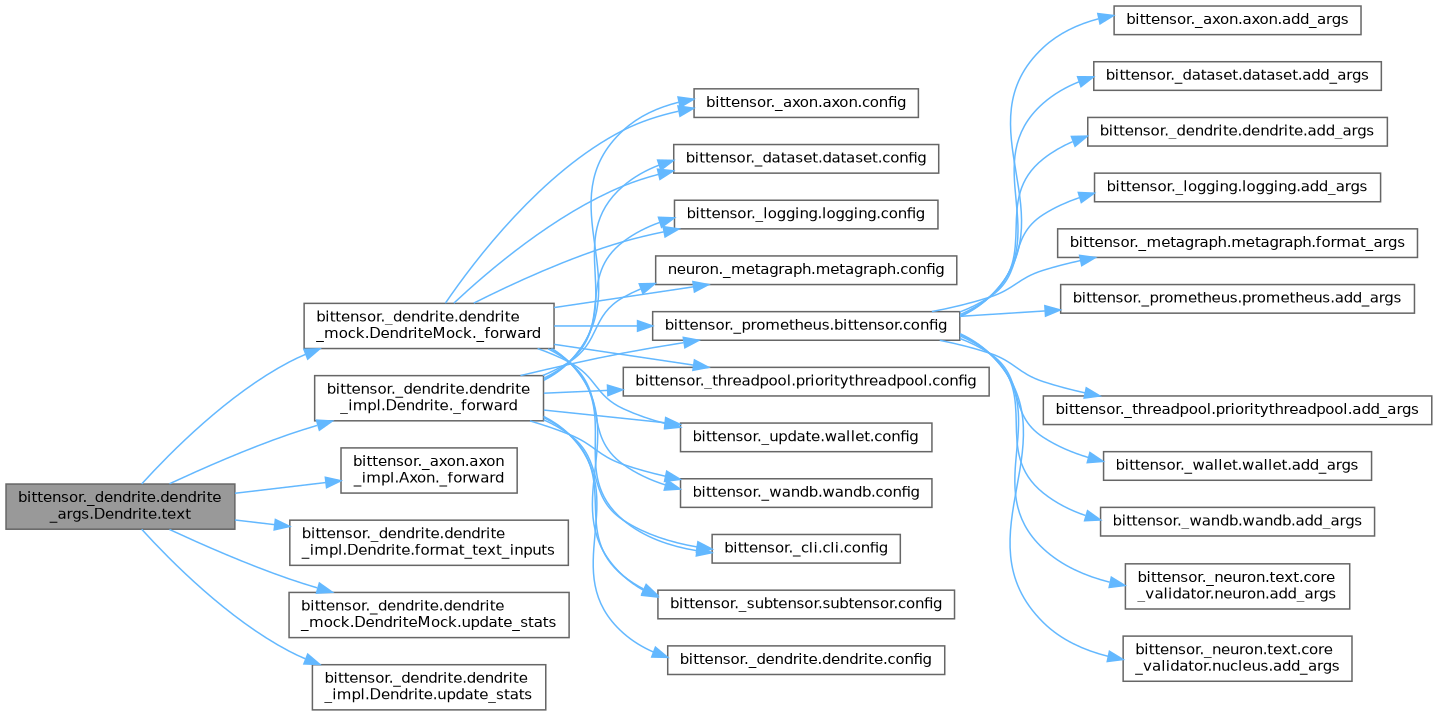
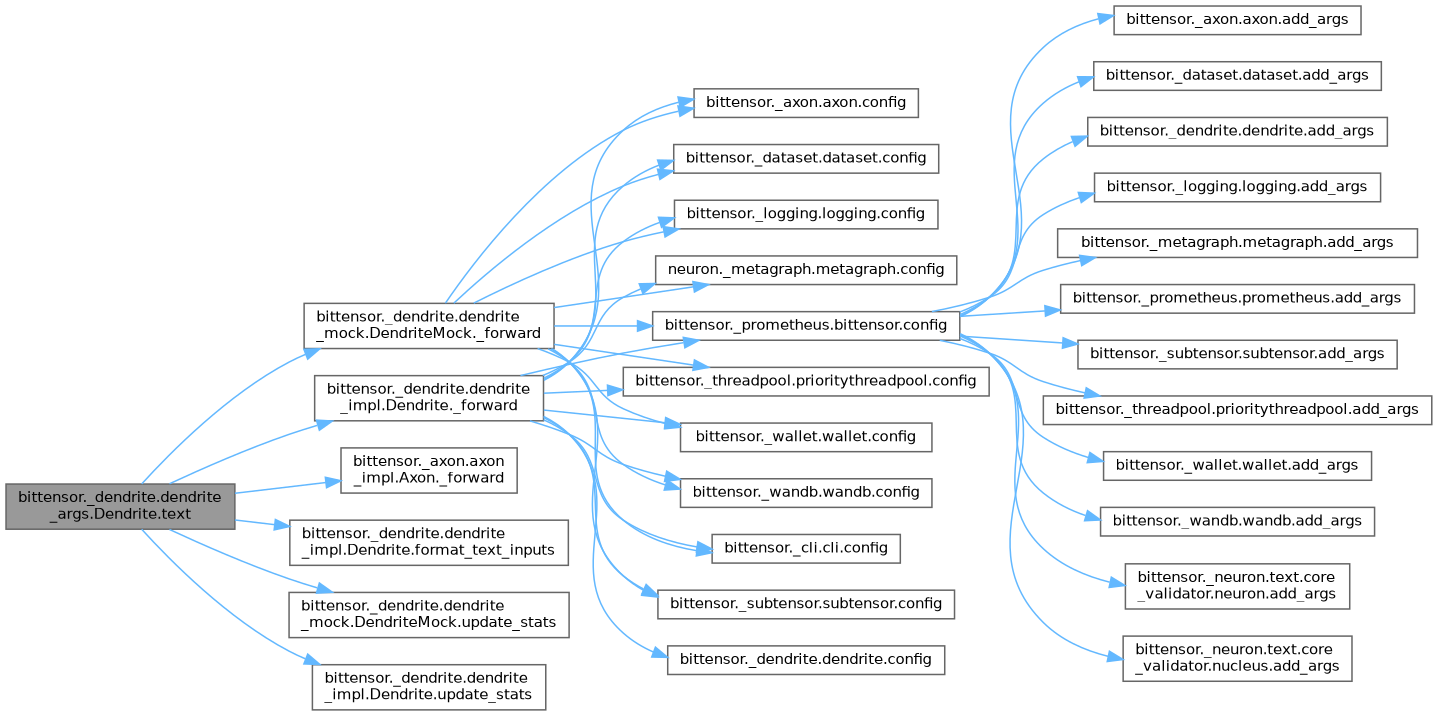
  digraph {
    fontname="DejaVu Sans"
    rankdir=LR
    node [color=grey40 fillcolor=white fontname="DejaVu Sans" fontsize=10 shape=box style=filled]
    edge [color=steelblue1 fontname="DejaVu Sans" fontsize=10 labelfontname=Helvetica labelfontsize=10 style=solid]
    n1 [color=gray40 fillcolor=grey60 fontcolor=black height=0.2 label="bittensor._dendrite.dendrite\l_args.Dendrite.text" width=0.4]
    n2 [height=0.2 label="bittensor._dendrite.dendrite\l_impl.Dendrite._forward" width=0.4]
    n3 [height=0.2 label="bittensor._dendrite.dendrite\l_mock.DendriteMock._forward" width=0.4]
    n4 [height=0.2 label="bittensor._axon.axon\l_impl.Axon._forward" width=0.4]
    n5 [height=0.2 label="bittensor._dendrite.dendrite\l_impl.Dendrite.format_text_inputs" width=0.4]
    n6 [height=0.2 label="bittensor._dendrite.dendrite\l_mock.DendriteMock.update_stats" width=0.4]
    n7 [height=0.2 label="bittensor._dendrite.dendrite\l_impl.Dendrite.update_stats" width=0.4]
    n8 [height=0.2 label="bittensor._subtensor.subtensor.config" width=0.4]
    n9 [height=0.2 label="bittensor._axon.axon.config" width=0.4]
    n10 [height=0.2 label="bittensor._dataset.dataset.config" width=0.4]
    n11 [height=0.2 label="bittensor._dendrite.dendrite.config" width=0.4]
    n12 [height=0.2 label="bittensor._logging.logging.config" width=0.4]
    n13 [height=0.2 label="neuron._metagraph.metagraph.config" width=0.4]
    n14 [height=0.2 label="bittensor._prometheus.bittensor.config" width=0.4]
    n15 [height=0.2 label="bittensor._threadpool.prioritythreadpool.config" width=0.4]
-   n16 [height=0.2 label="bittensor._update.wallet.config" width=0.4]
+   n16 [height=0.2 label="bittensor._wallet.wallet.config" width=0.4]
    n17 [height=0.2 label="bittensor._wandb.wandb.config" width=0.4]
    n18 [height=0.2 label="bittensor._cli.cli.config" width=0.4]
    n19 [height=0.2 label="bittensor._axon.axon.add_args" width=0.4]
    n20 [height=0.2 label="bittensor._dataset.dataset.add_args" width=0.4]
    n21 [height=0.2 label="bittensor._dendrite.dendrite.add_args" width=0.4]
    n22 [height=0.2 label="bittensor._logging.logging.add_args" width=0.4]
-   n23 [height=0.2 label="bittensor._metagraph.metagraph.format_args" width=0.4]
+   n23 [height=0.2 label="bittensor._metagraph.metagraph.add_args" width=0.4]
    n24 [height=0.2 label="bittensor._prometheus.prometheus.add_args" width=0.4]
+   n25 [height=0.2 label="bittensor._subtensor.subtensor.add_args" width=0.4]
    n26 [height=0.2 label="bittensor._threadpool.prioritythreadpool.add_args" width=0.4]
    n27 [height=0.2 label="bittensor._wallet.wallet.add_args" width=0.4]
    n28 [height=0.2 label="bittensor._wandb.wandb.add_args" width=0.4]
    n29 [height=0.2 label="bittensor._neuron.text.core\l_validator.neuron.add_args" width=0.4]
    n30 [height=0.2 label="bittensor._neuron.text.core\l_validator.nucleus.add_args" width=0.4]
    n1 -> n2
    n1 -> n3
    n1 -> n4
    n1 -> n5
    n1 -> n6
    n1 -> n7
    n2 -> n8
    n2 -> n9
    n2 -> n10
    n2 -> n11
    n2 -> n12
    n2 -> n13
    n2 -> n14
    n2 -> n15
    n2 -> n16
    n2 -> n17
    n2 -> n18
    n3 -> n8
    n3 -> n9
    n3 -> n10
    n3 -> n12
    n3 -> n13
    n3 -> n14
    n3 -> n15
    n3 -> n16
    n3 -> n17
    n3 -> n18
    n14 -> n19
    n14 -> n20
    n14 -> n21
    n14 -> n22
    n14 -> n23
    n14 -> n24
+   n14 -> n25
    n14 -> n26
    n14 -> n27
    n14 -> n28
    n14 -> n29
    n14 -> n30
  }
